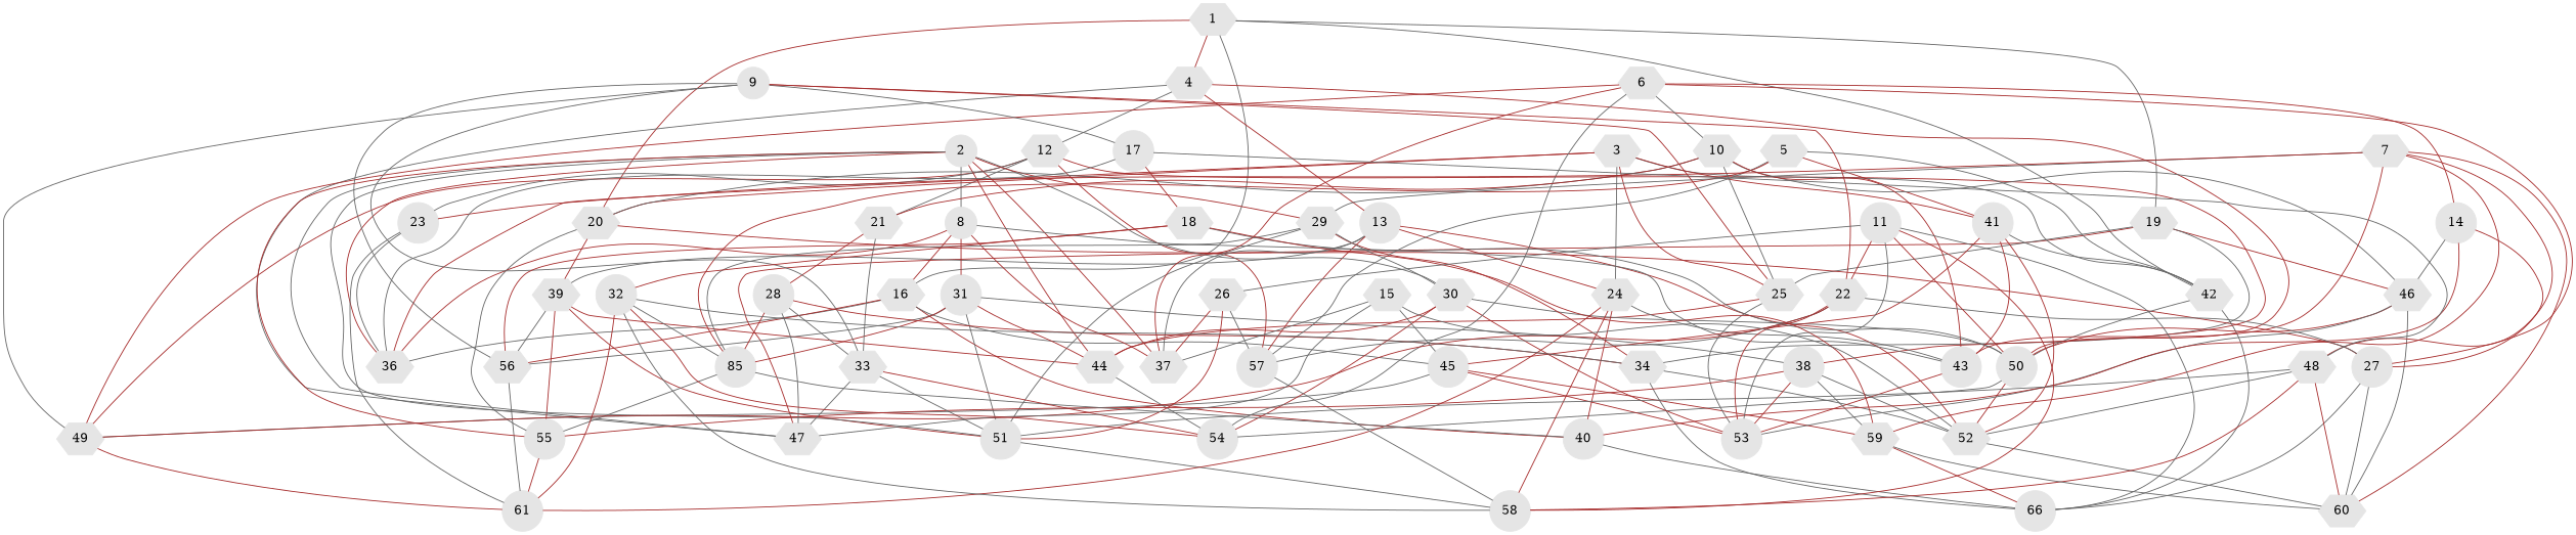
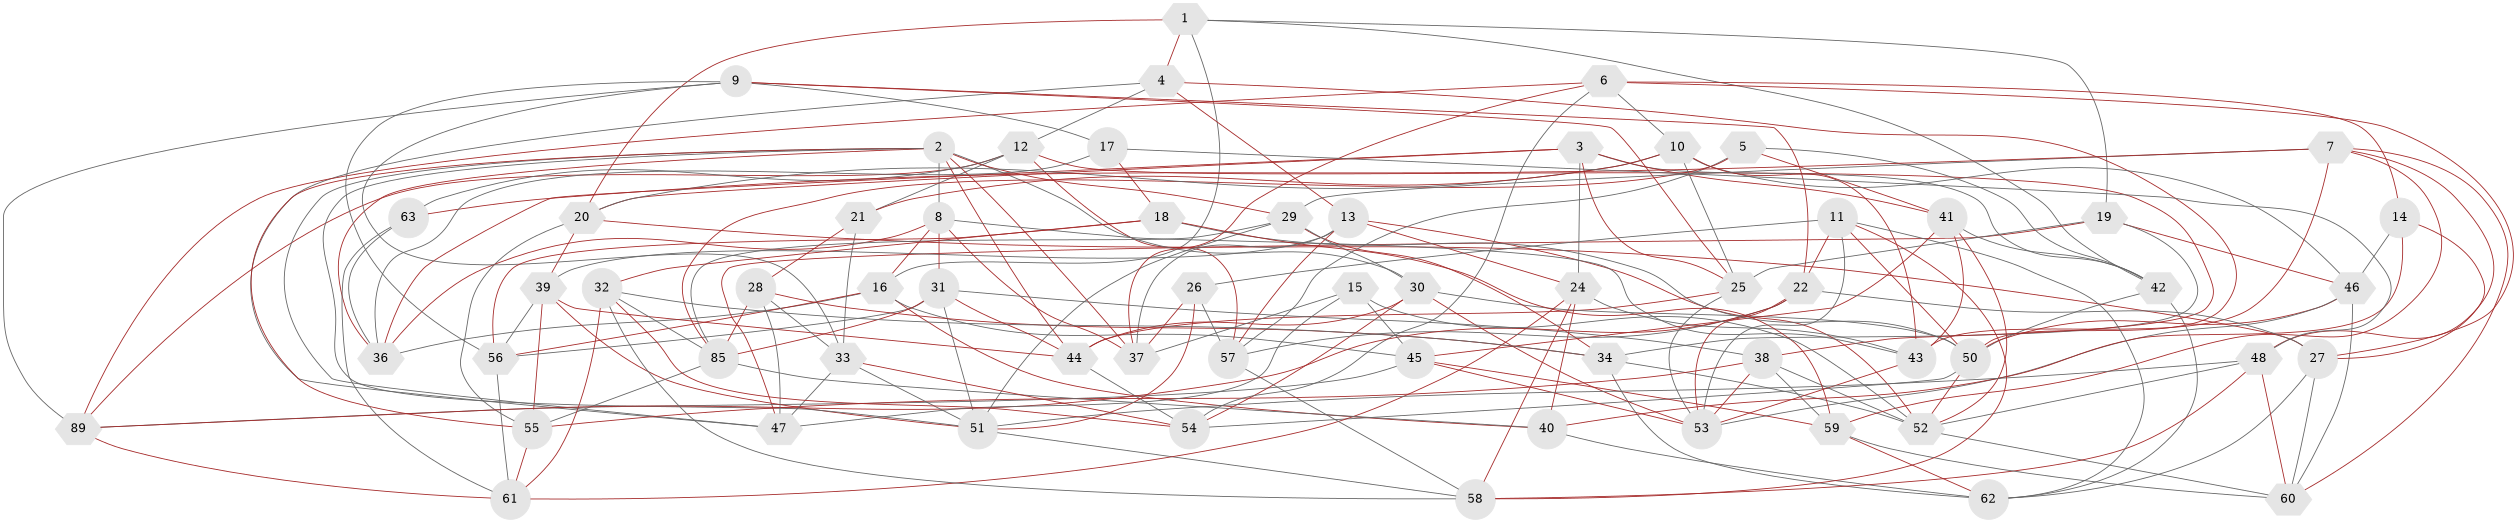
  graph {
    node [color=gray90 shape=hexagon style=filled]
    edge [color=brown weight=1.0]
    1
    4
    16
    19
    20
    42
    47
    12
    13 [shape=circle]
    50 [shape=circle]
    36
    56
    40 [shape=circle]
    45 [shape=circle]
    25
    46
    34
    55 [shape=circle]
    27 [shape=circle]
    39
-   62 [shape=circle label=66]
+   62 [shape=circle]
    2 [shape=circle]
    8 [shape=circle]
    30
    37
    44
    51 [shape=circle]
    29
    43 [shape=circle]
    31 [shape=circle]
    54 [shape=circle]
    53 [shape=circle]
    58 [shape=circle]
    61 [shape=circle]
    3
    24
    41 [shape=circle]
    52
    57 [shape=circle]
-   49
-   23 [shape=circle]
+   49 [label=89]
+   23 [shape=circle label=63]
    21
    38 [shape=circle]
    5
    n45 [label=85 shape=circle]
    6
    10
    14 [shape=circle]
    60
    7
    48
    59
    9 [shape=circle]
    17 [shape=circle]
    22
    33
    18
    28 [shape=circle]
    11 [shape=circle]
    26
    15
    32 [shape=circle]
    1 -- 4 [weight=2.0]
    1 -- 16 [color=gray40]
    1 -- 19 [color=gray40]
    1 -- 20
    1 -- 42 [color=gray40]
    4 -- 47 [color=gray40]
    4 -- 12 [color=gray40]
    4 -- 13
    4 -- 50
    16 -- 36 [color=gray40]
    16 -- 56
    16 -- 40
    16 -- 45 [color=gray40]
    19 -- 47
    19 -- 25 [color=gray40]
    19 -- 46
    19 -- 34 [color=gray40]
    20 -- 55 [color=gray40]
    20 -- 27
    20 -- 39
    42 -- 50 [color=gray40]
    42 -- 62 [color=gray40]
    12 -- 57
    12 -- 49
    12 -- 23 [color=gray40]
    12 -- 21 [color=gray40]
    12 -- 38
    13 -- 39 [color=gray40]
    13 -- 37 [color=gray40]
    13 -- 24
    13 -- 52
    13 -- 57
    50 -- 54 [color=gray40]
    50 -- 52
    56 -- 61 [color=gray40]
    40 -- 62 [color=gray40]
    45 -- 53
    45 -- 49 [color=gray40]
    45 -- 59
    25 -- 44
    25 -- 53 [color=gray40]
    46 -- 50
    46 -- 53 [color=gray40]
    46 -- 60 [color=gray40]
    34 -- 62 [color=gray40]
    34 -- 52 [color=gray40]
    55 -- 61
    27 -- 62 [color=gray40]
    27 -- 60 [color=gray40]
    39 -- 56 [color=gray40]
    39 -- 55
    39 -- 44
    39 -- 51
    2 -- 47 [color=gray40]
    2 -- 36
    2 -- 55
    2 -- 8 [color=gray40]
    2 -- 30 [color=gray40]
    2 -- 37
    2 -- 44
    2 -- 51 [color=gray40]
    2 -- 29
    8 -- 16
    8 -- 36
    8 -- 37
    8 -- 43 [color=gray40]
    8 -- 31
    30 -- 50 [color=gray40]
    30 -- 44
    30 -- 54
    30 -- 53
    44 -- 54 [color=gray40]
    51 -- 58 [color=gray40]
    29 -- 34
    29 -- 30 [color=gray40]
    29 -- 51 [color=gray40]
    29 -- n45 [color=gray40]
    43 -- 53
    31 -- 56 [color=gray40]
    31 -- 44
    31 -- 51 [color=gray40]
    31 -- 38 [color=gray40]
    31 -- n45
    3 -- 20
    3 -- 42 [color=gray40]
    3 -- 36
    3 -- 25
    3 -- 24 [color=gray40]
    3 -- 41
    24 -- 40
    24 -- 43 [color=gray40]
    24 -- 58
    24 -- 61
    41 -- 42 [color=gray40]
    41 -- 45
    41 -- 43
    41 -- 52
    52 -- 60 [color=gray40]
    57 -- 58 [color=gray40]
    49 -- 61
    23 -- 36 [color=gray40]
    23 -- 61 [color=gray40]
    21 -- 33 [color=gray40]
    21 -- 28
    38 -- 55
    38 -- 53
    38 -- 52 [color=gray40]
    38 -- 59 [color=gray40]
    5 -- 42 [color=gray40]
    5 -- 41
    5 -- 57 [color=gray40]
    5 -- n45
    n45 -- 40 [color=gray40 weight=2.0]
    n45 -- 55 [color=gray40]
    6 -- 27
    6 -- 37
    6 -- 54 [color=gray40]
    6 -- 49
    6 -- 10 [color=gray40]
    6 -- 14
    10 -- 20 [color=gray40]
    10 -- 25 [color=gray40]
    10 -- 46 [color=gray40]
    10 -- 43
    10 -- 21
    14 -- 40
    14 -- 46 [color=gray40]
    14 -- 27
    7 -- 29 [color=gray40]
    7 -- 43
    7 -- 23
    7 -- 60
    7 -- 48
    7 -- 59
    48 -- 51 [color=gray40]
    48 -- 58
    48 -- 52 [color=gray40]
    48 -- 60
    59 -- 62
    59 -- 60 [color=gray40]
    9 -- 56 [color=gray40]
    9 -- 25
    9 -- 49 [color=gray40]
    9 -- 17 [color=gray40]
    9 -- 22
    9 -- 33 [color=gray40]
    17 -- 36 [color=gray40]
    17 -- 48 [color=gray40]
    17 -- 18
    22 -- 27 [color=gray40]
    22 -- 53
    22 -- 57 [color=gray40]
    22 -- 49
    33 -- 47 [color=gray40]
    33 -- 51 [color=gray40]
    33 -- 54
    18 -- 50 [color=gray40]
    18 -- 56
    18 -- 59
    18 -- 32
    28 -- 47 [color=gray40]
    28 -- 34
    28 -- n45
    28 -- 33 [color=gray40]
    11 -- 50
    11 -- 62 [color=gray40]
    11 -- 53 [color=gray40]
    11 -- 58
    11 -- 22
    11 -- 26 [color=gray40]
    26 -- 37
    26 -- 51
    26 -- 57 [color=gray40]
    15 -- 47 [color=gray40]
    15 -- 45 [color=gray40]
    15 -- 37 [color=gray40]
    15 -- 52 [color=gray40]
    32 -- 34 [color=gray40]
    32 -- 54
    32 -- 58 [color=gray40]
    32 -- 61
    32 -- n45 [color=gray40]
  }
